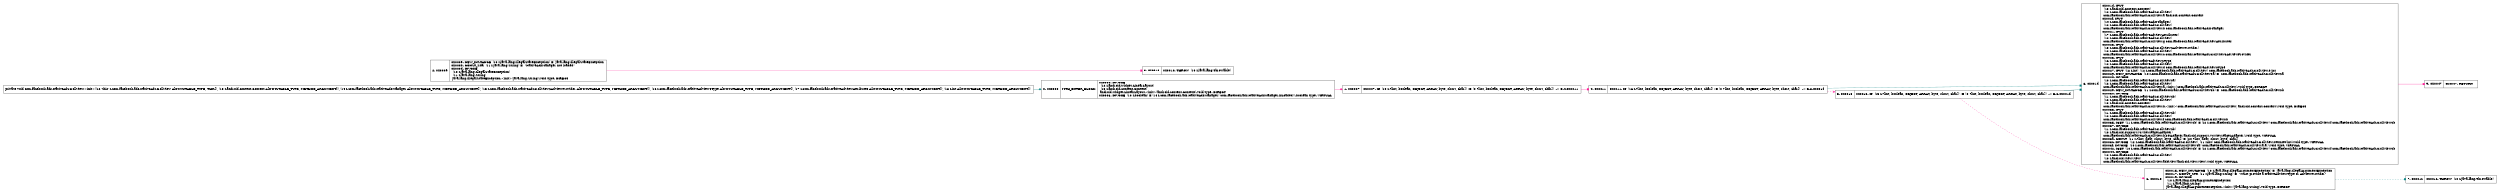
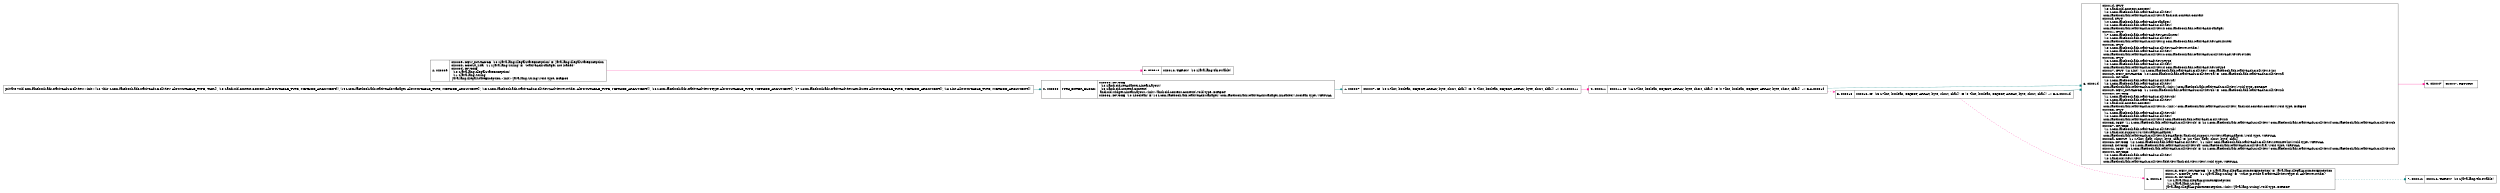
  digraph {
    rankdir=LR
    node [shape=record]
    edge [arrowhead=box color=deeppink]
-   n1 [label="{0\:\ 0x0000|MTH_ENTER_BLOCK\l|0x0000: INVOKE  \l  (r2 I:android.widget.LinearLayout)\l  (r3 I:android.content.Context)\l android.widget.LinearLayout.\<init\>(android.content.Context):void type: DIRECT \l0x0003: INVOKE  (r0 I:boolean) = (r4 I:com.facebook.ads.NativeAdsManager) com.facebook.ads.NativeAdsManager.isLoaded():boolean type: VIRTUAL \l}"]
+   n1 [label="{0\:\ 0x0000|MTH_ENTER_BLOCK\l|0x0000: INVOKE  \l  (r2 I:android.setAdapter.LinearLayout)\l  (r3 I:android.content.Context)\l android.widget.LinearLayout.\<init\>(android.content.Context):void type: DIRECT \l0x0003: INVOKE  (r0 I:boolean) = (r4 I:com.facebook.ads.NativeAdsManager) com.facebook.ads.NativeAdsManager.isLoaded():boolean type: VIRTUAL \l}"]
    n2 [label="{1\:\ 0x0007|0x0007: IF  (r0 I:?[int, boolean, OBJECT, ARRAY, byte, short, char]) != (0 ?[int, boolean, OBJECT, ARRAY, byte, short, char])  \-\> B:4:0x0011 \l}"]
    n3 [label="{4\:\ 0x0011|0x0011: IF  (r6 I:?[int, boolean, OBJECT, ARRAY, byte, short, char]) != (0 ?[int, boolean, OBJECT, ARRAY, byte, short, char])  \-\> B:8:0x001d \l}"]
    n4 [label="{2\:\ 0x0009|0x0009: NEW_INSTANCE  (r0 I:java.lang.IllegalStateException) =  java.lang.IllegalStateException \l0x000b: CONST_STR  (r1 I:java.lang.String) =  \"NativeAdsManager not loaded\" \l0x000d: INVOKE  \l  (r0 I:java.lang.IllegalStateException)\l  (r1 I:java.lang.String)\l java.lang.IllegalStateException.\<init\>(java.lang.String):void type: DIRECT \l}"]
    n5 [label="{3\:\ 0x0010|0x0010: THROW  (r0 I:java.lang.Throwable) \l}"]
    n6 [label="{5\:\ 0x0013|0x0013: IF  (r5 I:?[int, boolean, OBJECT, ARRAY, byte, short, char]) != (0 ?[int, boolean, OBJECT, ARRAY, byte, short, char])  \-\> B:8:0x001d \l}"]
    n7 [label="{8\:\ 0x001d|0x001d: IPUT  \l  (r3 I:android.content.Context)\l  (r2 I:com.facebook.ads.NativeAdScrollView)\l com.facebook.ads.NativeAdScrollView.a android.content.Context \l0x002f: IPUT  \l  (r4 I:com.facebook.ads.NativeAdsManager)\l  (r2 I:com.facebook.ads.NativeAdScrollView)\l com.facebook.ads.NativeAdScrollView.b com.facebook.ads.NativeAdsManager \l0x0021: IPUT  \l  (r7 I:com.facebook.ads.NativeAdViewAttributes)\l  (r2 I:com.facebook.ads.NativeAdScrollView)\l com.facebook.ads.NativeAdScrollView.g com.facebook.ads.NativeAdViewAttributes \l0x0023: IPUT  \l  (r5 I:com.facebook.ads.NativeAdScrollView$AdViewProvider)\l  (r2 I:com.facebook.ads.NativeAdScrollView)\l com.facebook.ads.NativeAdScrollView.c com.facebook.ads.NativeAdScrollView$AdViewProvider \l0x0025: IPUT  \l  (r6 I:com.facebook.ads.NativeAdView$Type)\l  (r2 I:com.facebook.ads.NativeAdScrollView)\l com.facebook.ads.NativeAdScrollView.d com.facebook.ads.NativeAdView$Type \l0x0027: IPUT  (r8 I:int), (r2 I:com.facebook.ads.NativeAdScrollView) com.facebook.ads.NativeAdScrollView.e int \l0x0029: NEW_INSTANCE  (r0 I:com.facebook.ads.NativeAdScrollView$a) =  com.facebook.ads.NativeAdScrollView$a \l0x002b: INVOKE  \l  (r0 I:com.facebook.ads.NativeAdScrollView$a)\l  (r2 I:com.facebook.ads.NativeAdScrollView)\l com.facebook.ads.NativeAdScrollView.a.\<init\>(com.facebook.ads.NativeAdScrollView):void type: DIRECT \l0x002e: NEW_INSTANCE  (r1 I:com.facebook.ads.NativeAdScrollView$b) =  com.facebook.ads.NativeAdScrollView$b \l0x0030: INVOKE  \l  (r1 I:com.facebook.ads.NativeAdScrollView$b)\l  (r2 I:com.facebook.ads.NativeAdScrollView)\l  (r3 I:android.content.Context)\l com.facebook.ads.NativeAdScrollView.b.\<init\>(com.facebook.ads.NativeAdScrollView, android.content.Context):void type: DIRECT \l0x0033: IPUT  \l  (r1 I:com.facebook.ads.NativeAdScrollView$b)\l  (r2 I:com.facebook.ads.NativeAdScrollView)\l com.facebook.ads.NativeAdScrollView.f com.facebook.ads.NativeAdScrollView$b \l0x0035: IGET  (r1 I:com.facebook.ads.NativeAdScrollView$b) = (r2 I:com.facebook.ads.NativeAdScrollView) com.facebook.ads.NativeAdScrollView.f com.facebook.ads.NativeAdScrollView$b \l0x0037: INVOKE  \l  (r1 I:com.facebook.ads.NativeAdScrollView$b)\l  (r0 I:android.support.v4.view.PagerAdapter)\l com.facebook.ads.NativeAdScrollView.b.setAdapter(android.support.v4.view.PagerAdapter):void type: VIRTUAL \l0x003a: CONST  (r1 I:?[int, float, short, byte, char]) = (20 ?[int, float, short, byte, char]) \l0x003c: INVOKE  (r2 I:com.facebook.ads.NativeAdScrollView), (r1 I:int) com.facebook.ads.NativeAdScrollView.setInset(int):void type: VIRTUAL \l0x003f: INVOKE  (r0 I:com.facebook.ads.NativeAdScrollView$a) com.facebook.ads.NativeAdScrollView.a.a():void type: VIRTUAL \l0x0042: IGET  (r0 I:com.facebook.ads.NativeAdScrollView$b) = (r2 I:com.facebook.ads.NativeAdScrollView) com.facebook.ads.NativeAdScrollView.f com.facebook.ads.NativeAdScrollView$b \l0x0044: INVOKE  \l  (r2 I:com.facebook.ads.NativeAdScrollView)\l  (r0 I:android.view.View)\l com.facebook.ads.NativeAdScrollView.addView(android.view.View):void type: VIRTUAL \l}"]
    n8 [label="{6\:\ 0x0015|0x0015: NEW_INSTANCE  (r0 I:java.lang.IllegalArgumentException) =  java.lang.IllegalArgumentException \l0x0017: CONST_STR  (r1 I:java.lang.String) =  \"Must provide a NativeAdView.Type or AdViewProvider\" \l0x0019: INVOKE  \l  (r0 I:java.lang.IllegalArgumentException)\l  (r1 I:java.lang.String)\l java.lang.IllegalArgumentException.\<init\>(java.lang.String):void type: DIRECT \l}"]
    n9 [label="{9\:\ 0x0047|0x0047: RETURN   \l}"]
    n10 [label="{7\:\ 0x001c|0x001c: THROW  (r0 I:java.lang.Throwable) \l}"]
    n11 [label="{private void com.facebook.ads.NativeAdScrollView.\<init\>((r2 'this' I:com.facebook.ads.NativeAdScrollView A[IMMUTABLE_TYPE, THIS]), (r3 I:android.content.Context A[IMMUTABLE_TYPE, METHOD_ARGUMENT]), (r4 I:com.facebook.ads.NativeAdsManager A[IMMUTABLE_TYPE, METHOD_ARGUMENT]), (r5 I:com.facebook.ads.NativeAdScrollView$AdViewProvider A[IMMUTABLE_TYPE, METHOD_ARGUMENT]), (r6 I:com.facebook.ads.NativeAdView$Type A[IMMUTABLE_TYPE, METHOD_ARGUMENT]), (r7 I:com.facebook.ads.NativeAdViewAttributes A[IMMUTABLE_TYPE, METHOD_ARGUMENT]), (r8 I:int A[IMMUTABLE_TYPE, METHOD_ARGUMENT])) }"]
-   n1 -> n2 [arrowhead=diamond]
+   n1 -> n2 [arrowhead=diamond color=teal]
    n2 -> n3
    n3 -> n6 [arrowhead=vee style=dashed]
    n3 -> n7 [color=teal]
    n4 -> n5
    n6 -> n7 [color=teal]
    n6 -> n8 [arrowhead=diamond style=dashed]
    n7 -> n9
    n8 -> n10 [color=teal style=dashed]
    n11 -> n1 [arrowhead=diamond color=teal]
  }
